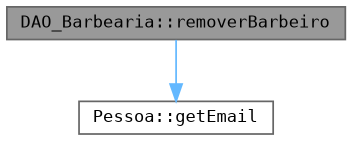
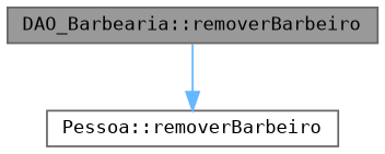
  digraph {
    rankdir=TB
    fontname="DejaVu Sans Mono"
    node [fontname="DejaVu Sans Mono" fontsize=10 shape=box style=filled]
    n1 [color=gray40 fillcolor=grey60 fontcolor=black height=0.2 label="DAO_Barbearia::removerBarbeiro" width=0.4]
-   n2 [color=grey40 fillcolor=white height=0.2 label="Pessoa::getEmail" width=0.4]
+   n2 [color=grey40 fillcolor=white height=0.2 label="Pessoa::removerBarbeiro" width=0.4]
    n1 -> n2 [color=steelblue1 fontname="DejaVu Sans Mono" fontsize=10 labelfontname=Helvetica labelfontsize=10 style=solid]
  }
